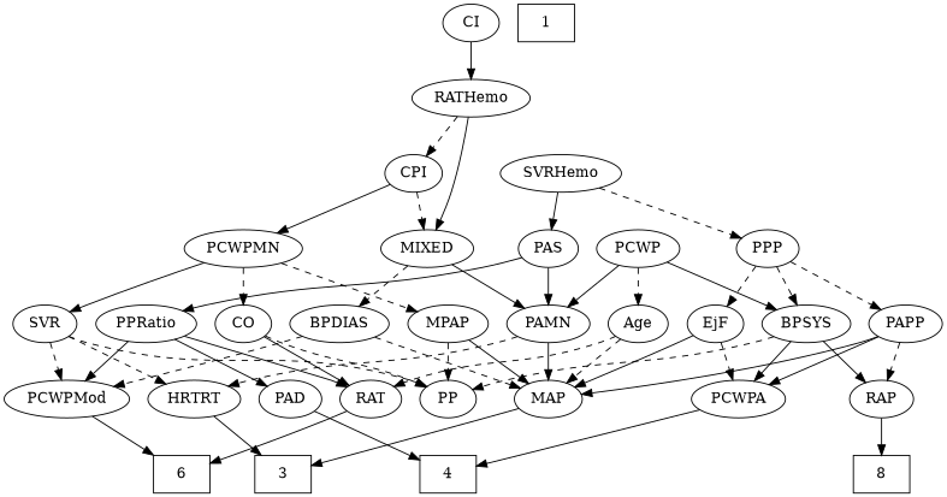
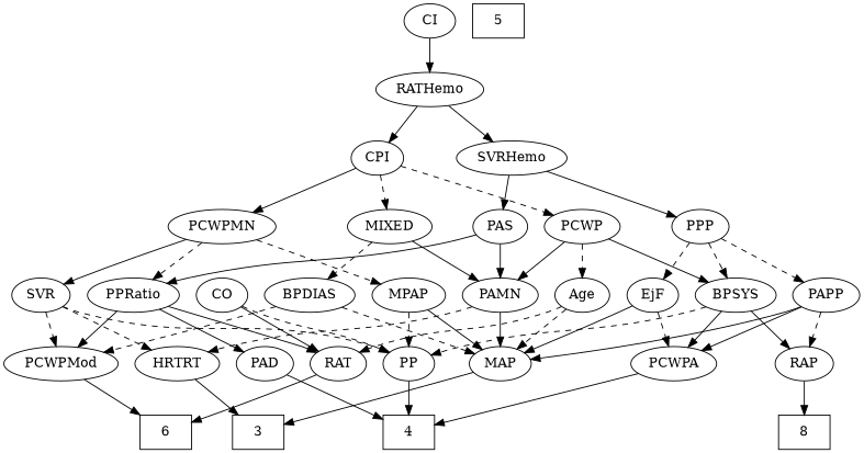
  strict digraph {
    edge [style=solid]
    n1 [height=0.5 label=6 shape=box width=0.75]
    n2 [height=0.5 label=8 shape=box width=0.75]
    3 [height=0.5 shape=box width=0.75]
    4 [height=0.5 shape=box width=0.75]
-   5 [height=0.5 shape=box width=0.75 label=1]
+   5 [height=0.5 shape=box width=0.75]
    Age [height=0.5 width=0.75]
    RAT [height=0.5 width=0.75827]
    MAP [height=0.5 width=0.84854]
    EjF [height=0.5 width=0.75]
    PCWPA [height=0.5 width=1.1555]
    RAP [height=0.5 width=0.77632]
    MIXED [height=0.5 width=1.1193]
    PAMN [height=0.5 width=1.011]
    BPDIAS [height=0.5 width=1.1735]
    HRTRT [height=0.5 width=1.1013]
    PCWPMod [height=0.5 width=1.4443]
    MPAP [height=0.5 width=0.97491]
    PP [height=0.5 width=0.75]
    BPSYS [height=0.5 width=1.0471]
    PAD [height=0.5 width=0.79437]
    CO [height=0.5 width=0.75]
    PAS [height=0.5 width=0.75]
    PPRatio [height=0.5 width=1.1013]
    RATHemo [height=0.5 width=1.3721]
    CPI [height=0.5 width=0.75]
    SVRHemo [height=0.5 width=1.3902]
    PCWPMN [height=0.5 width=1.3902]
    PCWP [height=0.5 width=0.97491]
    PPP [height=0.5 width=0.75]
    SVR [height=0.5 width=0.77632]
    PAPP [height=0.5 width=0.88464]
    CI [height=0.5 width=0.75]
    Age -> RAT [style=dashed]
    Age -> MAP [style=dashed]
    RAT -> n1
    MAP -> 3
    EjF -> MAP
    EjF -> PCWPA [style=dashed]
    PCWPA -> 4
    RAP -> n2
    MIXED -> PAMN
    MIXED -> BPDIAS [style=dashed]
    PAMN -> MAP
    PAMN -> HRTRT [style=dashed]
    BPDIAS -> MAP [style=dashed]
    BPDIAS -> PCWPMod [style=dashed]
    HRTRT -> 3
    PCWPMod -> n1
    MPAP -> MAP
    MPAP -> PP [style=dashed]
+   PP -> 4
    BPSYS -> PCWPA
    BPSYS -> RAP
    BPSYS -> PP [style=dashed]
    PAD -> 4
    CO -> RAT
    CO -> PP [style=dashed]
    PAS -> PAMN
    PAS -> PPRatio
    PPRatio -> RAT
    PPRatio -> PCWPMod
    PPRatio -> PAD
-   RATHemo -> CPI [style=dashed]
-   RATHemo -> MIXED
+   RATHemo -> CPI
+   RATHemo -> SVRHemo
    CPI -> MIXED [style=dashed]
    CPI -> PCWPMN
+   CPI -> PCWP [style=dashed]
    SVRHemo -> PAS
-   SVRHemo -> PPP [style=dashed]
+   SVRHemo -> PPP
    PCWPMN -> MPAP [style=dashed]
-   PCWPMN -> CO [style=dashed]
+   PCWPMN -> PPRatio [style=dashed]
    PCWPMN -> SVR
    PCWP -> Age [style=dashed]
    PCWP -> PAMN
    PCWP -> BPSYS
    PPP -> EjF [style=dashed]
    PPP -> BPSYS [style=dashed]
    PPP -> PAPP [style=dashed]
    SVR -> HRTRT [style=dashed]
    SVR -> PCWPMod [style=dashed]
    SVR -> PP [style=dashed]
    PAPP -> MAP
    PAPP -> PCWPA
    PAPP -> RAP [style=dashed]
    CI -> RATHemo
  }
